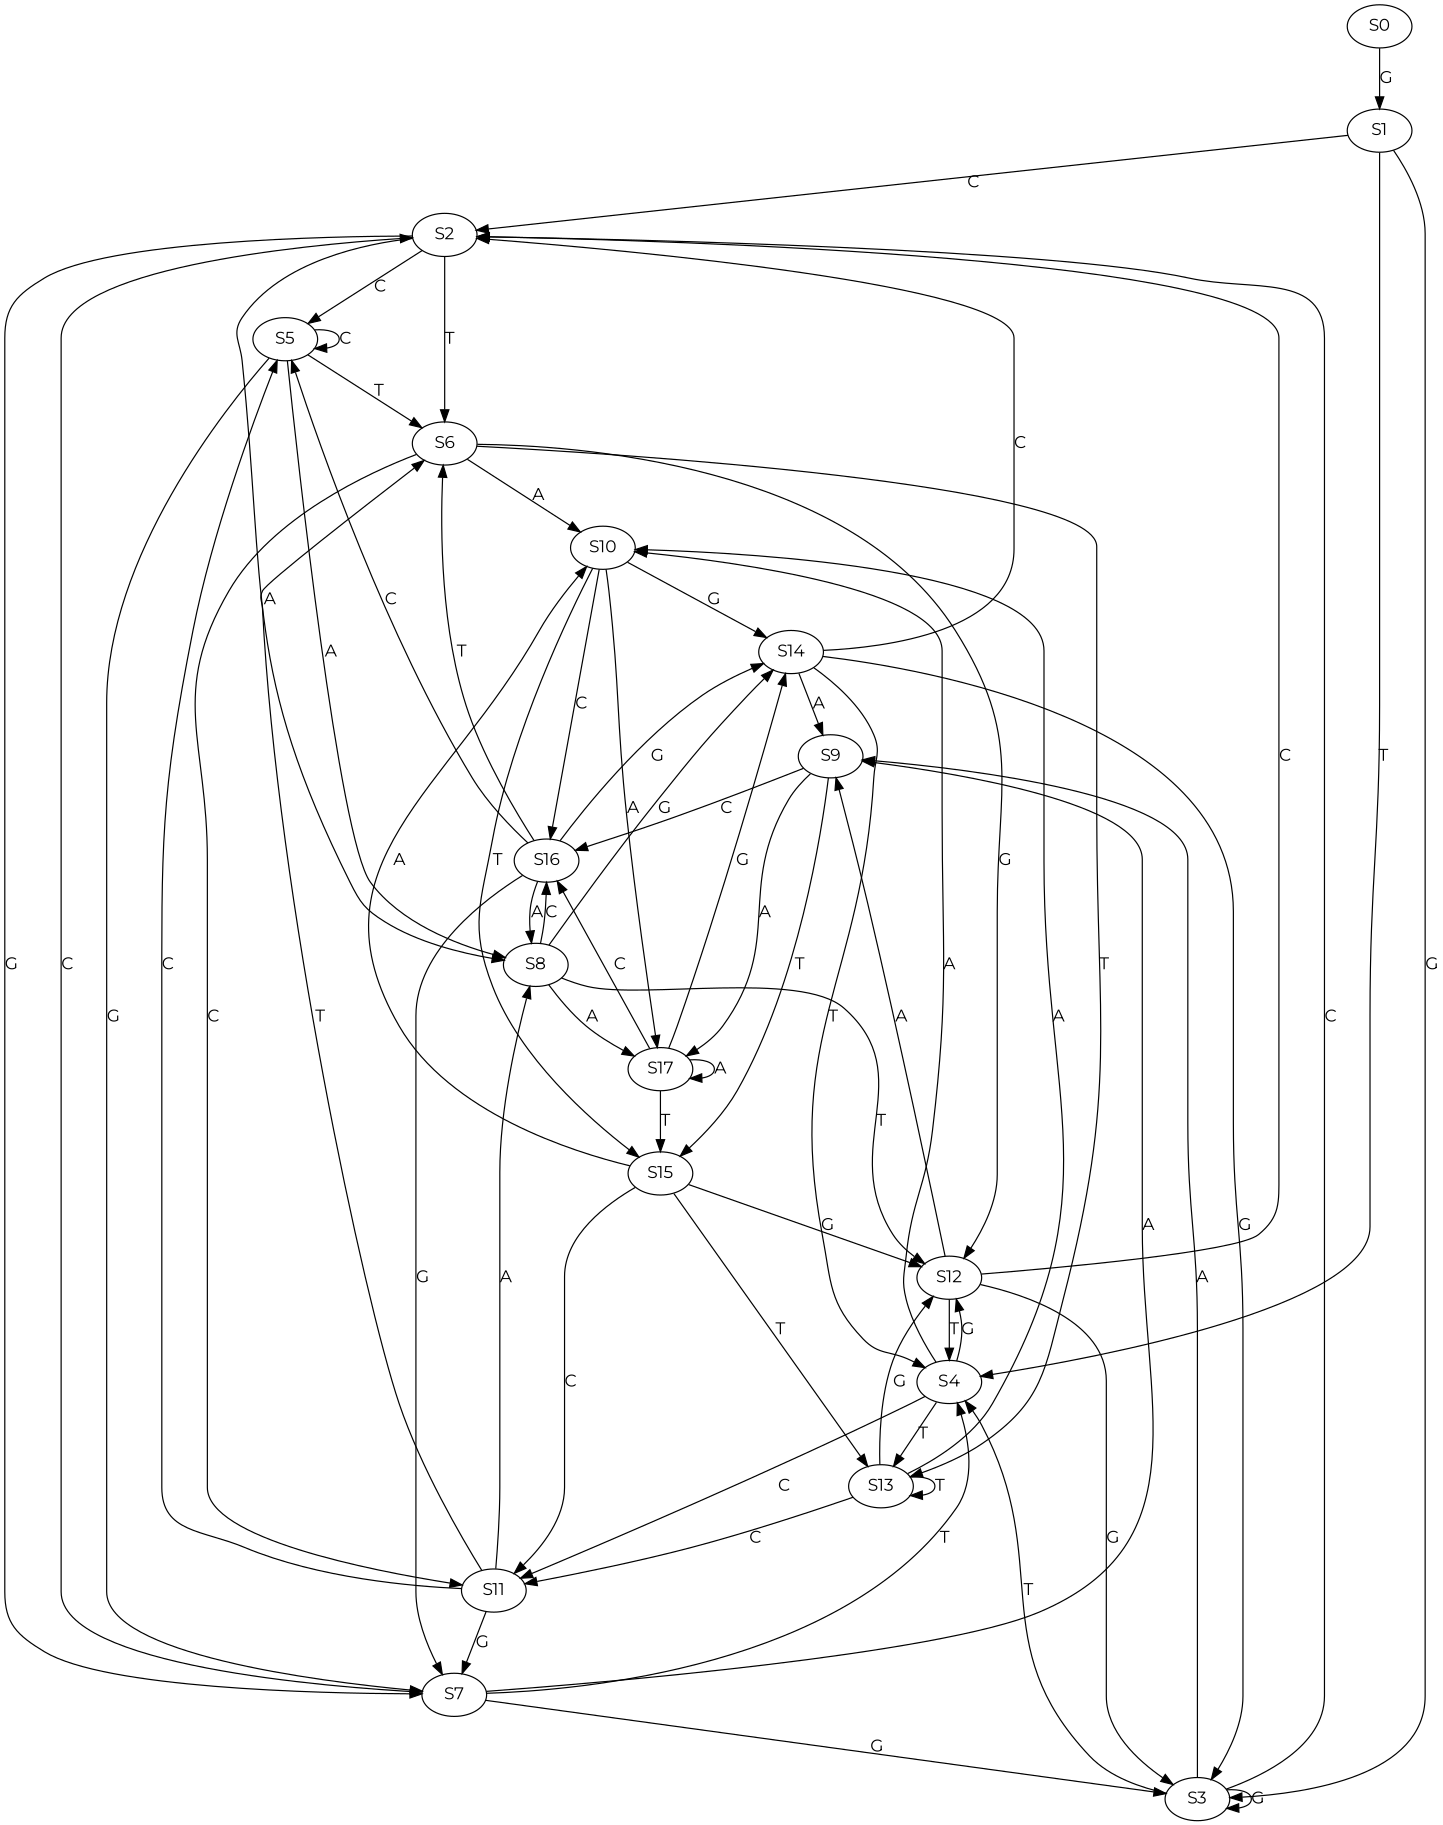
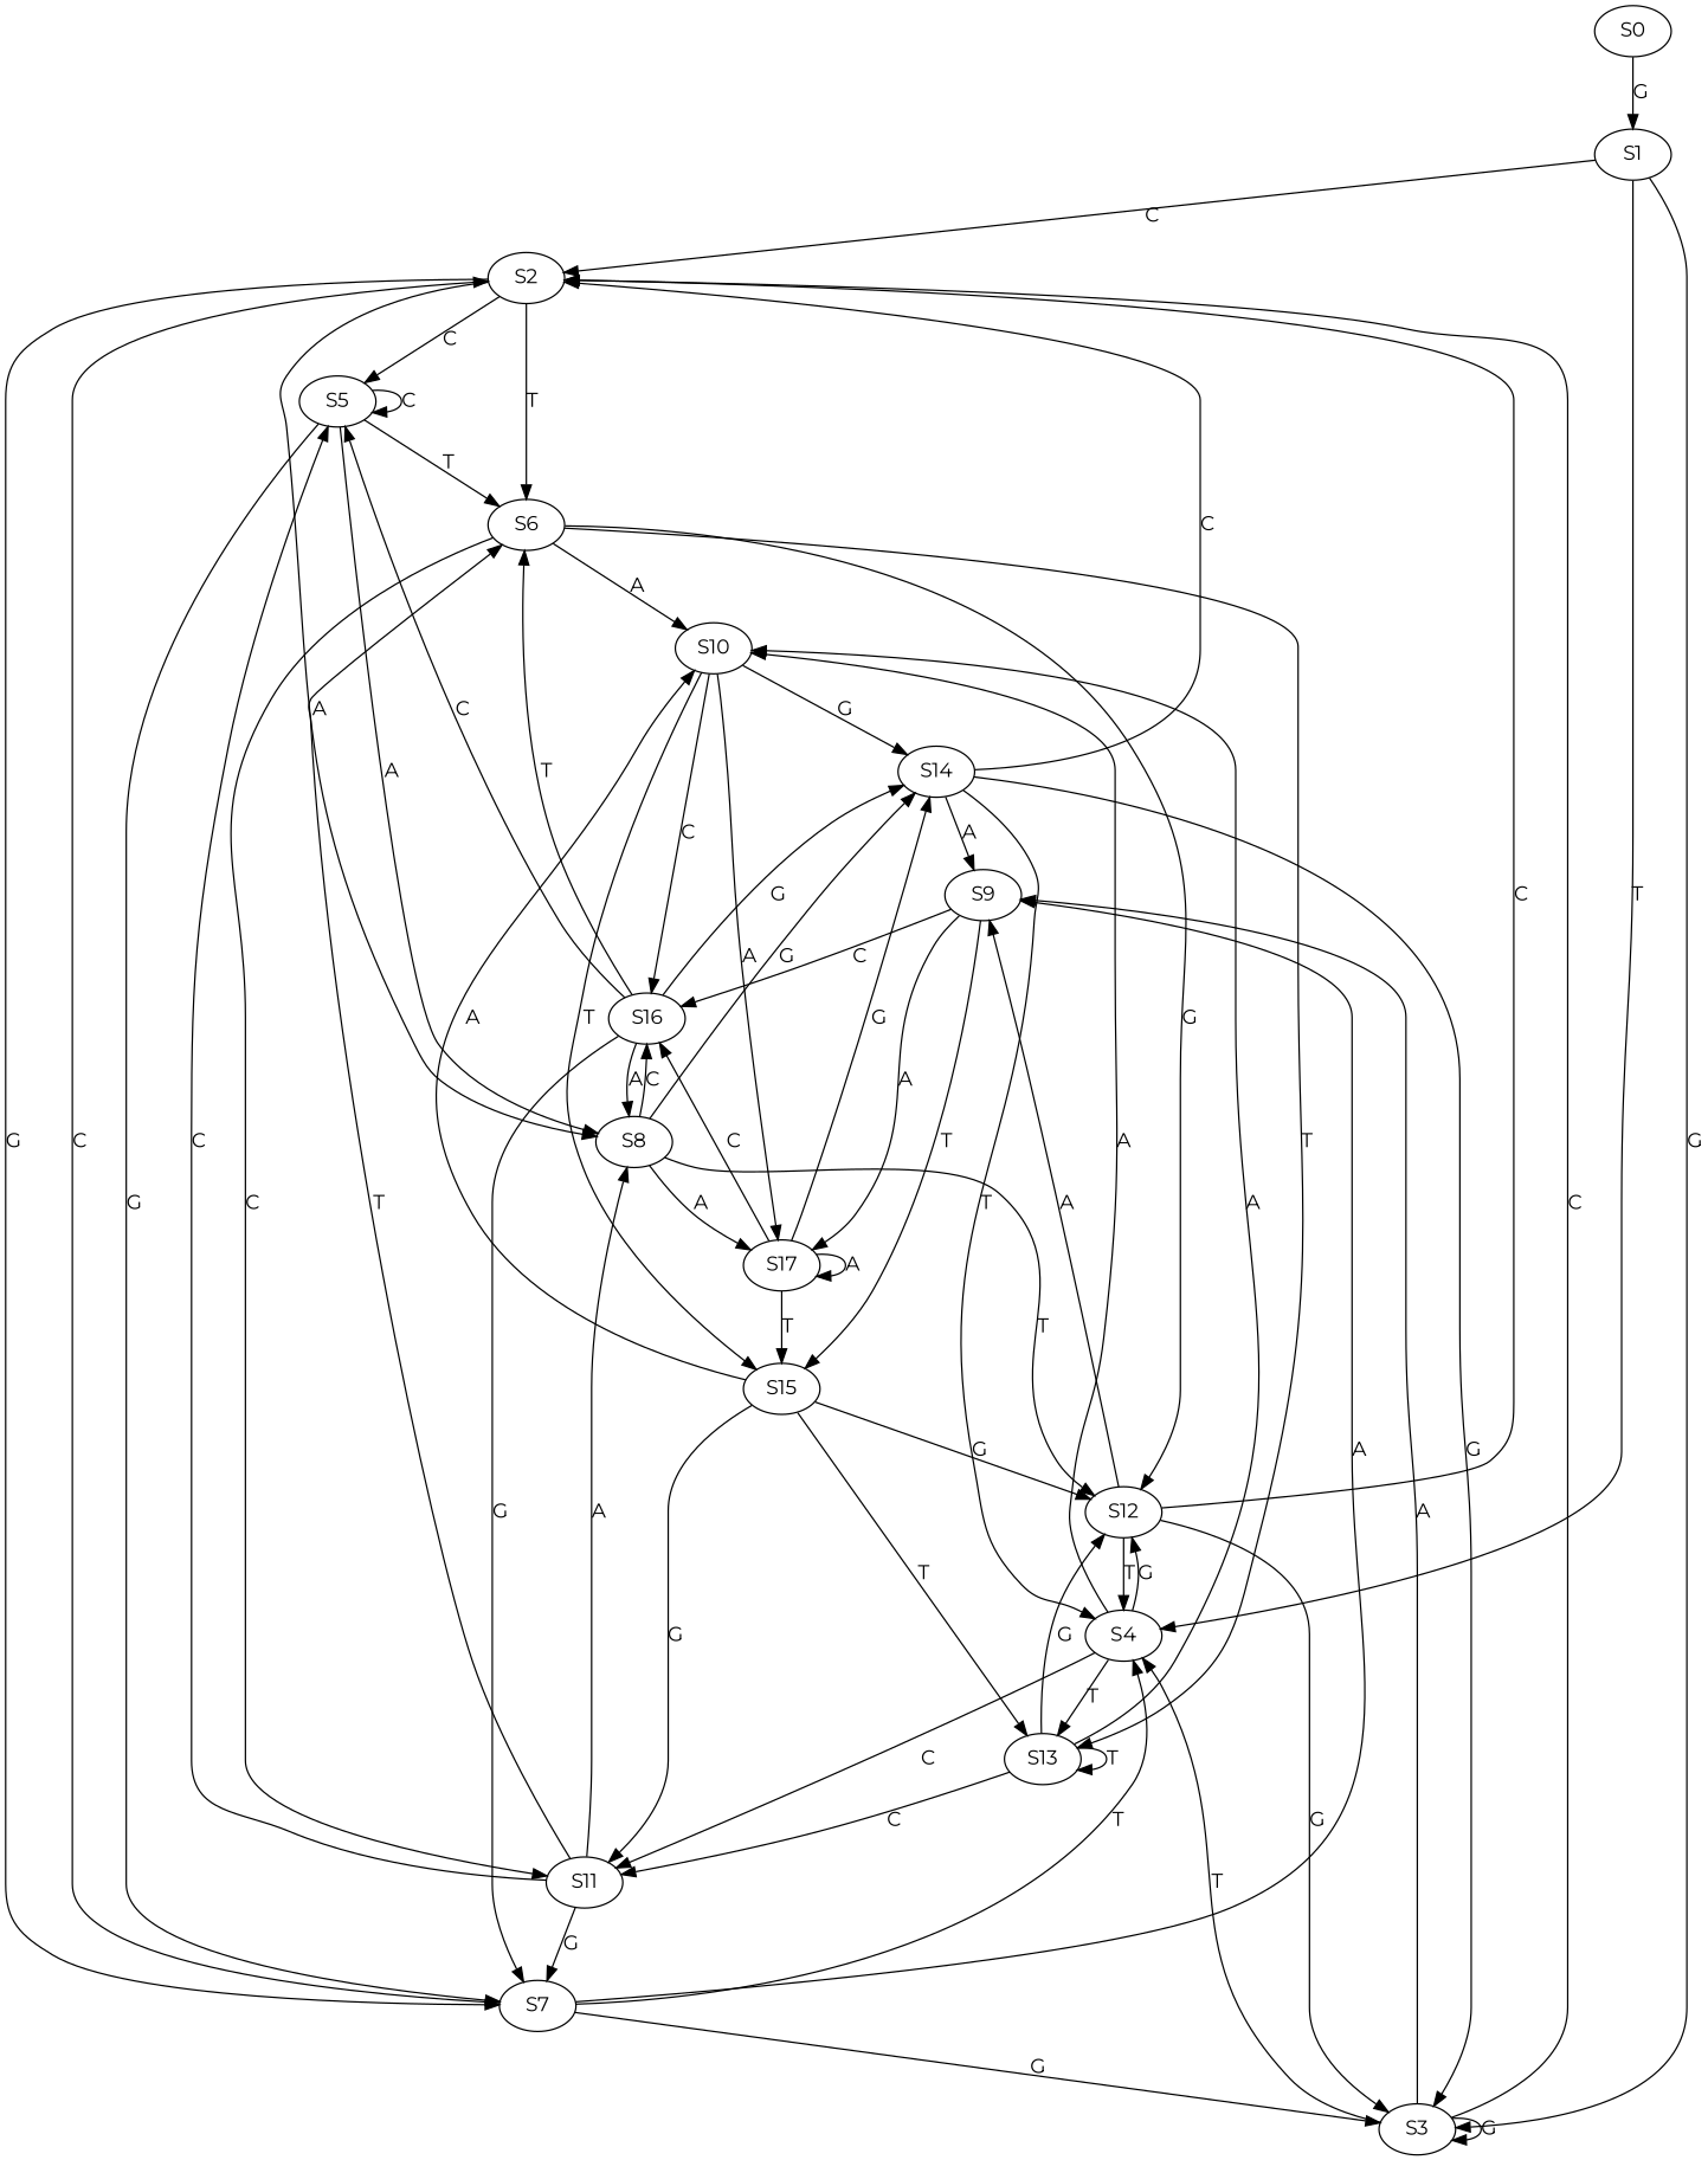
  strict digraph {
    fontname=Montserrat
    node [fontname=Montserrat]
    edge [fontname=Montserrat]
    S0
    S1
    S2
    S3
    S4
    S5
    S6
    S7
    S8
    S9
    S10
    S11
    S12
    S13
    S14
    S16
    S17
    S15
    S0 -> S1 [label=G]
    S1 -> S2 [label=C]
    S1 -> S3 [label=G]
    S1 -> S4 [label=T]
    S2 -> S5 [label=C]
    S2 -> S6 [label=T]
    S2 -> S7 [label=G]
    S2 -> S8 [label=A]
    S3 -> S2 [label=C]
    S3 -> S3 [label=G]
    S3 -> S4 [label=T]
    S3 -> S9 [label=A]
    S4 -> S10 [label=A]
    S4 -> S11 [label=C]
    S4 -> S12 [label=G]
    S4 -> S13 [label=T]
    S5 -> S5 [label=C]
    S5 -> S6 [label=T]
    S5 -> S7 [label=G]
    S5 -> S8 [label=A]
    S6 -> S10 [label=A]
    S6 -> S11 [label=C]
    S6 -> S12 [label=G]
    S6 -> S13 [label=T]
    S7 -> S2 [label=C]
    S7 -> S3 [label=G]
    S7 -> S4 [label=T]
    S7 -> S9 [label=A]
    S8 -> S12 [label=T]
    S8 -> S14 [label=G]
    S8 -> S16 [label=C]
    S8 -> S17 [label=A]
    S9 -> S16 [label=C]
    S9 -> S17 [label=A]
    S9 -> S15 [label=T]
    S10 -> S14 [label=G]
    S10 -> S16 [label=C]
    S10 -> S17 [label=A]
    S10 -> S15 [label=T]
    S11 -> S5 [label=C]
    S11 -> S6 [label=T]
    S11 -> S7 [label=G]
    S11 -> S8 [label=A]
    S12 -> S2 [label=C]
    S12 -> S3 [label=G]
    S12 -> S4 [label=T]
    S12 -> S9 [label=A]
    S13 -> S10 [label=A]
    S13 -> S11 [label=C]
    S13 -> S12 [label=G]
    S13 -> S13 [label=T]
    S14 -> S2 [label=C]
    S14 -> S3 [label=G]
    S14 -> S4 [label=T]
    S14 -> S9 [label=A]
    S16 -> S5 [label=C]
    S16 -> S6 [label=T]
    S16 -> S7 [label=G]
    S16 -> S8 [label=A]
    S16 -> S14 [label=G]
    S17 -> S14 [label=G]
    S17 -> S16 [label=C]
    S17 -> S17 [label=A]
    S17 -> S15 [label=T]
    S15 -> S10 [label=A]
-   S15 -> S11 [label=C]
+   S15 -> S11 [label=G]
    S15 -> S12 [label=G]
    S15 -> S13 [label=T]
  }
